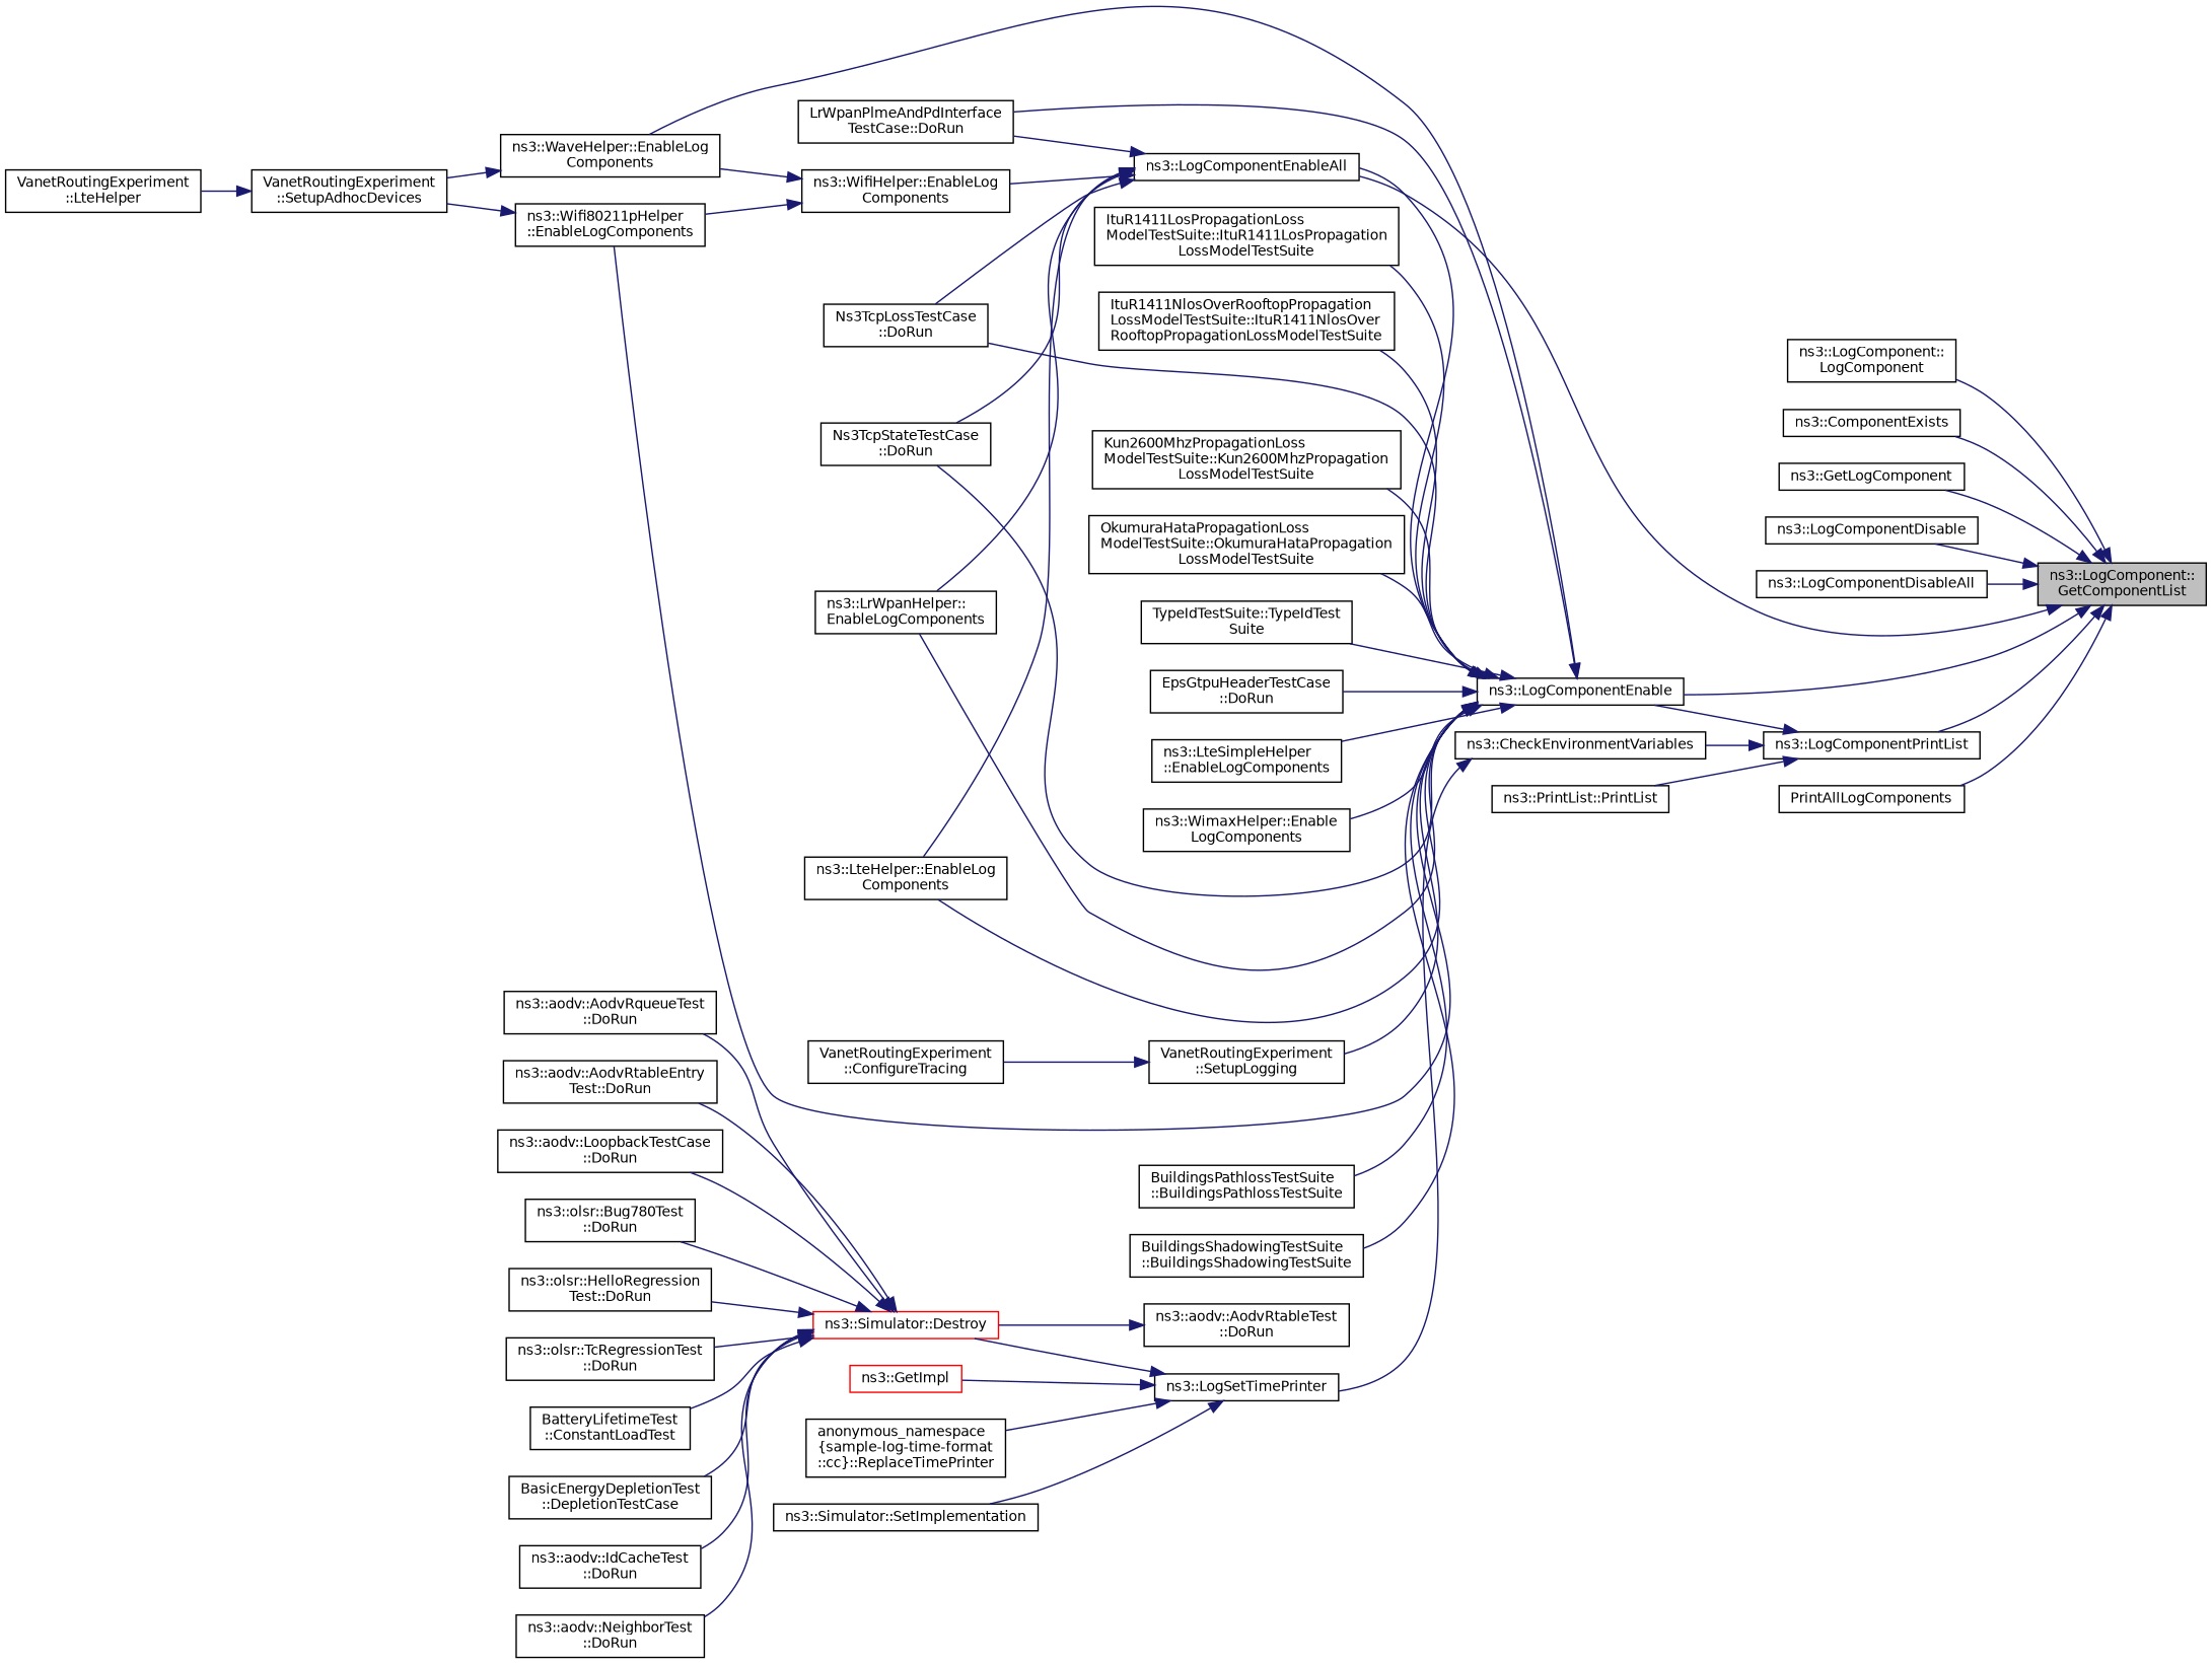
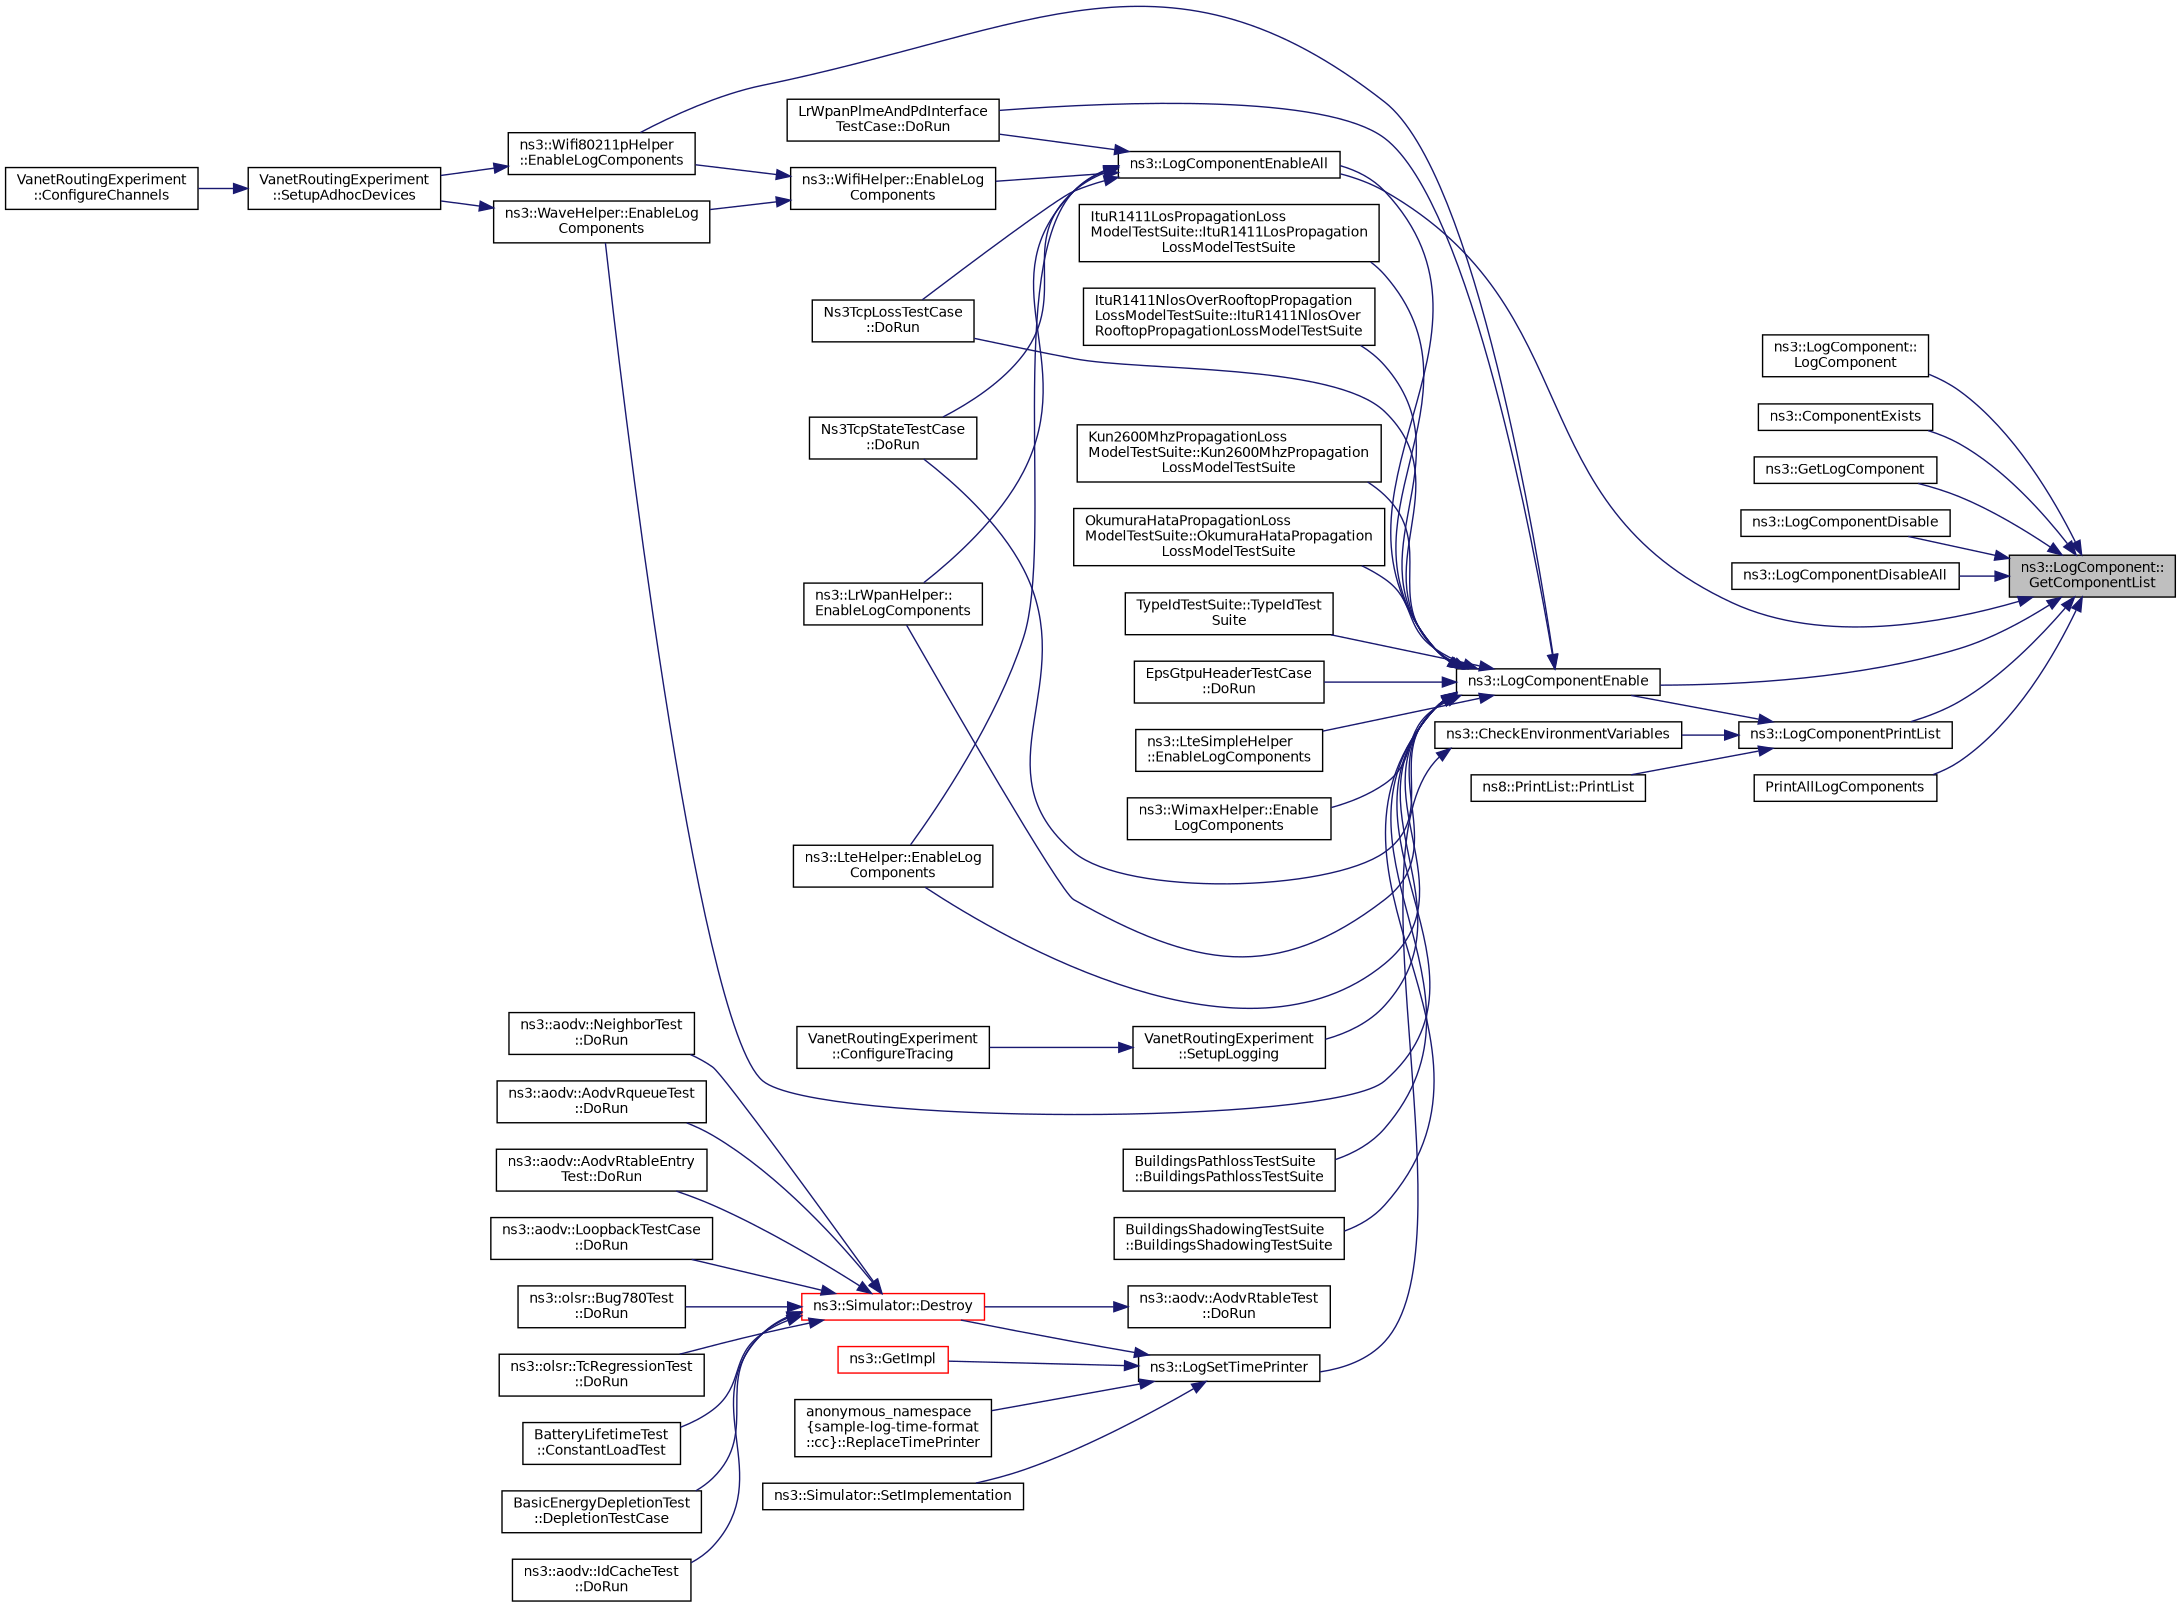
  digraph {
    rankdir=RL
    node [color=black fillcolor=white fontname=Helvetica fontsize=10 shape=record style=filled]
    edge [color=midnightblue dir=back fontname=Helvetica fontsize=10 labelfontname=Helvetica labelfontsize=10 style=solid]
    n1 [fillcolor=grey75 fontcolor=black height=0.2 label="ns3::LogComponent::\lGetComponentList" width=0.4]
    n2 [height=0.2 label="ns3::LogComponent::\lLogComponent" width=0.4]
    n3 [height=0.2 label="ns3::ComponentExists" width=0.4]
    n4 [height=0.2 label="ns3::GetLogComponent" width=0.4]
    n5 [height=0.2 label="ns3::LogComponentDisable" width=0.4]
    n6 [height=0.2 label="ns3::LogComponentDisableAll" width=0.4]
    n7 [height=0.2 label="ns3::LogComponentEnable" width=0.4]
    n8 [height=0.2 label="ns3::LogComponentEnableAll" width=0.4]
    n9 [height=0.2 label="ns3::LogComponentPrintList" width=0.4]
    n10 [height=0.2 label=PrintAllLogComponents width=0.4]
    n11 [height=0.2 label="BuildingsPathlossTestSuite\l::BuildingsPathlossTestSuite" width=0.4]
    n12 [height=0.2 label="BuildingsShadowingTestSuite\l::BuildingsShadowingTestSuite" width=0.4]
    n13 [height=0.2 label="ItuR1411LosPropagationLoss\lModelTestSuite::ItuR1411LosPropagation\lLossModelTestSuite" width=0.4]
    n14 [height=0.2 label="ItuR1411NlosOverRooftopPropagation\lLossModelTestSuite::ItuR1411NlosOver\lRooftopPropagationLossModelTestSuite" width=0.4]
    n15 [height=0.2 label="Kun2600MhzPropagationLoss\lModelTestSuite::Kun2600MhzPropagation\lLossModelTestSuite" width=0.4]
    n16 [height=0.2 label="OkumuraHataPropagationLoss\lModelTestSuite::OkumuraHataPropagation\lLossModelTestSuite" width=0.4]
    n17 [height=0.2 label="TypeIdTestSuite::TypeIdTest\lSuite" width=0.4]
    n18 [height=0.2 label="LrWpanPlmeAndPdInterface\lTestCase::DoRun" width=0.4]
    n19 [height=0.2 label="EpsGtpuHeaderTestCase\l::DoRun" width=0.4]
    n20 [height=0.2 label="Ns3TcpLossTestCase\l::DoRun" width=0.4]
    n21 [height=0.2 label="Ns3TcpStateTestCase\l::DoRun" width=0.4]
    n22 [height=0.2 label="ns3::LrWpanHelper::\lEnableLogComponents" width=0.4]
    n23 [height=0.2 label="ns3::LteHelper::EnableLog\lComponents" width=0.4]
    n24 [height=0.2 label="ns3::LteSimpleHelper\l::EnableLogComponents" width=0.4]
    n25 [height=0.2 label="ns3::WaveHelper::EnableLog\lComponents" width=0.4]
    n26 [height=0.2 label="ns3::Wifi80211pHelper\l::EnableLogComponents" width=0.4]
    n27 [height=0.2 label="ns3::WimaxHelper::Enable\lLogComponents" width=0.4]
    n28 [height=0.2 label="VanetRoutingExperiment\l::SetupLogging" width=0.4]
    n29 [height=0.2 label="ns3::WifiHelper::EnableLog\lComponents" width=0.4]
    n30 [height=0.2 label="ns3::CheckEnvironmentVariables" width=0.4]
-   n31 [height=0.2 label="ns3::PrintList::PrintList" width=0.4]
+   n31 [height=0.2 label="ns8::PrintList::PrintList" width=0.4]
    n32 [height=0.2 label="ns3::LogSetTimePrinter" width=0.4]
    n33 [color=red height=0.2 label="ns3::Simulator::Destroy" width=0.4]
    n34 [color=red height=0.2 label="ns3::GetImpl" width=0.4]
    n35 [height=0.2 label="anonymous_namespace\l\{sample-log-time-format\l::cc\}::ReplaceTimePrinter" width=0.4]
    n36 [height=0.2 label="ns3::Simulator::SetImplementation" width=0.4]
    n37 [height=0.2 label="BatteryLifetimeTest\l::ConstantLoadTest" width=0.4]
    n38 [height=0.2 label="BasicEnergyDepletionTest\l::DepletionTestCase" width=0.4]
    n39 [height=0.2 label="ns3::aodv::IdCacheTest\l::DoRun" width=0.4]
    n40 [height=0.2 label="ns3::aodv::NeighborTest\l::DoRun" width=0.4]
    n41 [height=0.2 label="ns3::aodv::AodvRqueueTest\l::DoRun" width=0.4]
    n42 [height=0.2 label="ns3::aodv::AodvRtableEntry\lTest::DoRun" width=0.4]
    n43 [height=0.2 label="ns3::aodv::LoopbackTestCase\l::DoRun" width=0.4]
    n44 [height=0.2 label="ns3::olsr::Bug780Test\l::DoRun" width=0.4]
-   n45 [height=0.2 label="ns3::olsr::HelloRegression\lTest::DoRun" width=0.4]
    n46 [height=0.2 label="ns3::olsr::TcRegressionTest\l::DoRun" width=0.4]
    n47 [height=0.2 label="ns3::aodv::AodvRtableTest\l::DoRun" width=0.4]
    n48 [height=0.2 label="VanetRoutingExperiment\l::SetupAdhocDevices" width=0.4]
    n49 [height=0.2 label="VanetRoutingExperiment\l::ConfigureTracing" width=0.4]
-   n50 [height=0.2 label="VanetRoutingExperiment\l::LteHelper" width=0.4]
+   n50 [height=0.2 label="VanetRoutingExperiment\l::ConfigureChannels" width=0.4]
    n1 -> n2
    n1 -> n3
    n1 -> n4
    n1 -> n5
    n1 -> n6
    n1 -> n7
    n1 -> n8
    n1 -> n9
    n1 -> n10
    n7 -> n8
    n7 -> n11
    n7 -> n12
    n7 -> n13
    n7 -> n14
    n7 -> n15
    n7 -> n16
    n7 -> n17
    n7 -> n18
    n7 -> n19
    n7 -> n20
    n7 -> n21
    n7 -> n22
    n7 -> n23
    n7 -> n24
    n7 -> n25
    n7 -> n26
    n7 -> n27
    n7 -> n28
    n8 -> n18
    n8 -> n20
    n8 -> n21
    n8 -> n22
    n8 -> n23
    n8 -> n29
    n9 -> n7
    n9 -> n30
    n9 -> n31
    n25 -> n48
    n26 -> n48
    n28 -> n49
    n29 -> n25
    n29 -> n26
    n30 -> n32
    n32 -> n33
    n32 -> n34
    n32 -> n35
    n32 -> n36
    n33 -> n37
    n33 -> n38
    n33 -> n39
    n33 -> n40
    n33 -> n41
    n33 -> n42
    n33 -> n43
    n33 -> n44
-   n33 -> n45
    n33 -> n46
    n47 -> n33
    n48 -> n50
  }
